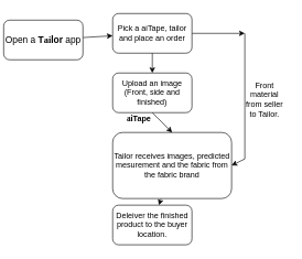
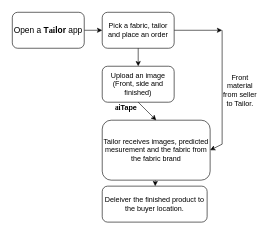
  <mxCell id="0" />
  <mxCell id="1" parent="0" />
  <mxCell id="2" value="" style="edgeStyle=none;rounded=0;orthogonalLoop=1;jettySize=auto;html=1;" parent="1" source="3" edge="1"><mxGeometry relative="1" as="geometry"><mxPoint x="370" y="50" as="targetPoint" /></mxGeometry></mxCell>
- <mxCell id="3" value="Pick a aiTape, tailor and place an order" style="rounded=1;whiteSpace=wrap;html=1;" parent="1" vertex="1"><mxGeometry x="170" y="20" width="120" height="60" as="geometry" /></mxCell>
+ <mxCell id="3" value="Pick a fabric, tailor and place an order" style="rounded=1;whiteSpace=wrap;html=1;" parent="1" vertex="1"><mxGeometry x="170" y="20" width="120" height="60" as="geometry" /></mxCell>
  <mxCell id="4" value="Upload an image (Front, side and finished)" style="rounded=1;whiteSpace=wrap;html=1;" parent="1" vertex="1"><mxGeometry x="170" y="110" width="120" height="60" as="geometry" /></mxCell>
  <mxCell id="5" value="" style="edgeStyle=none;rounded=0;orthogonalLoop=1;jettySize=auto;html=1;" parent="1" source="6" target="11" edge="1"><mxGeometry relative="1" as="geometry" /></mxCell>
  <mxCell id="6" value="Tailor receives images, predicted mesurement and the fabric from the fabric brand" style="rounded=1;whiteSpace=wrap;html=1;" parent="1" vertex="1"><mxGeometry x="170" y="200" width="180" height="100" as="geometry" /></mxCell>
  <mxCell id="7" value="" style="endArrow=classic;html=1;entryX=1;entryY=0.5;entryDx=0;entryDy=0;" parent="1" target="6" edge="1"><mxGeometry width="50" height="50" relative="1" as="geometry"><mxPoint x="370" y="240" as="sourcePoint" /><mxPoint x="450" y="120" as="targetPoint" /></mxGeometry></mxCell>
  <mxCell id="8" value="" style="endArrow=classic;html=1;exitX=0.5;exitY=1;exitDx=0;exitDy=0;entryX=0.5;entryY=0;entryDx=0;entryDy=0;" parent="1" source="4" target="6" edge="1"><mxGeometry width="50" height="50" relative="1" as="geometry"><mxPoint x="400" y="170" as="sourcePoint" /><mxPoint x="450" y="120" as="targetPoint" /></mxGeometry></mxCell>
  <mxCell id="9" value="" style="endArrow=classic;html=1;exitX=0.5;exitY=1;exitDx=0;exitDy=0;" parent="1" source="3" target="4" edge="1"><mxGeometry width="50" height="50" relative="1" as="geometry"><mxPoint x="400" y="170" as="sourcePoint" /><mxPoint x="450" y="120" as="targetPoint" /></mxGeometry></mxCell>
  <mxCell id="10" value="" style="endArrow=none;html=1;" parent="1" edge="1"><mxGeometry width="50" height="50" relative="1" as="geometry"><mxPoint x="370" y="240" as="sourcePoint" /><mxPoint x="370" y="50" as="targetPoint" /></mxGeometry></mxCell>
- <mxCell id="11" value="Deleiver the finished product to the buyer location." style="whiteSpace=wrap;html=1;rounded=1;" parent="1" vertex="1"><mxGeometry x="170" y="310" width="120" height="60" as="geometry" /></mxCell>
+ <mxCell id="11" value="Deleiver the finished product to the buyer location." style="whiteSpace=wrap;html=1;rounded=1;" parent="1" vertex="1"><mxGeometry x="170" y="310" width="175" height="60" as="geometry" /></mxCell>
  <mxCell id="12" value="" style="edgeStyle=none;rounded=0;orthogonalLoop=1;jettySize=auto;html=1;" parent="1" source="13" target="3" edge="1"><mxGeometry relative="1" as="geometry" /></mxCell>
- <mxCell id="13" value="&lt;font style=&quot;font-size: 14px&quot;&gt;Open a &lt;b&gt;T&lt;/b&gt;&lt;font data-font-src=&quot;https://fonts.googleapis.com/css?family=Shadows+Into+Light&quot; style=&quot;font-weight: bold ; font-size: 14px&quot; face=&quot;Shadows Into Light&quot;&gt;ai&lt;/font&gt;&lt;font data-font-src=&quot;https://fonts.googleapis.com/css?family=shadows+into+light&quot; style=&quot;font-size: 14px&quot;&gt;&lt;b&gt;lor &lt;/b&gt;app&lt;/font&gt;&lt;/font&gt;" style="rounded=1;whiteSpace=wrap;html=1;" parent="1" vertex="1"><mxGeometry x="5" y="30" width="120" height="60" as="geometry" /></mxCell>
+ <mxCell id="13" value="&lt;font style=&quot;font-size: 14px&quot;&gt;Open a &lt;b&gt;T&lt;/b&gt;&lt;font data-font-src=&quot;https://fonts.googleapis.com/css?family=Shadows+Into+Light&quot; style=&quot;font-weight: bold ; font-size: 14px&quot; face=&quot;Shadows Into Light&quot;&gt;ai&lt;/font&gt;&lt;font data-font-src=&quot;https://fonts.googleapis.com/css?family=shadows+into+light&quot; style=&quot;font-size: 14px&quot;&gt;&lt;b&gt;lor &lt;/b&gt;app&lt;/font&gt;&lt;/font&gt;" style="rounded=1;whiteSpace=wrap;html=1;" parent="1" vertex="1"><mxGeometry x="20" y="20" width="120" height="60" as="geometry" /></mxCell>
  <mxCell id="14" value="&lt;span style=&quot;background-color: transparent ; font-weight: 700 ; vertical-align: baseline&quot;&gt;&lt;font face=&quot;Shadows Into Light&quot; data-font-src=&quot;https://fonts.googleapis.com/css?family=Shadows+Into+Light&quot; style=&quot;font-size: 12px&quot;&gt;ai&lt;/font&gt;&lt;/span&gt;&lt;span style=&quot;background-color: transparent ; font-weight: 700 ; vertical-align: baseline&quot;&gt;&lt;font face=&quot;maven pro, sans-serif&quot; style=&quot;font-size: 12px&quot;&gt;&lt;font style=&quot;font-size: 12px&quot;&gt;Tape&lt;/font&gt;&lt;br&gt;&lt;/font&gt;&lt;/span&gt;" style="text;html=1;strokeColor=none;fillColor=none;align=center;verticalAlign=middle;whiteSpace=wrap;rounded=0;" parent="1" vertex="1"><mxGeometry x="190" y="170" width="40" height="20" as="geometry" /></mxCell>
  <mxCell id="15" value="Front material from seller to Tailor." style="text;html=1;strokeColor=none;fillColor=none;align=center;verticalAlign=middle;whiteSpace=wrap;rounded=0;" parent="1" vertex="1"><mxGeometry x="365" y="140" width="70" height="20" as="geometry" /></mxCell>
